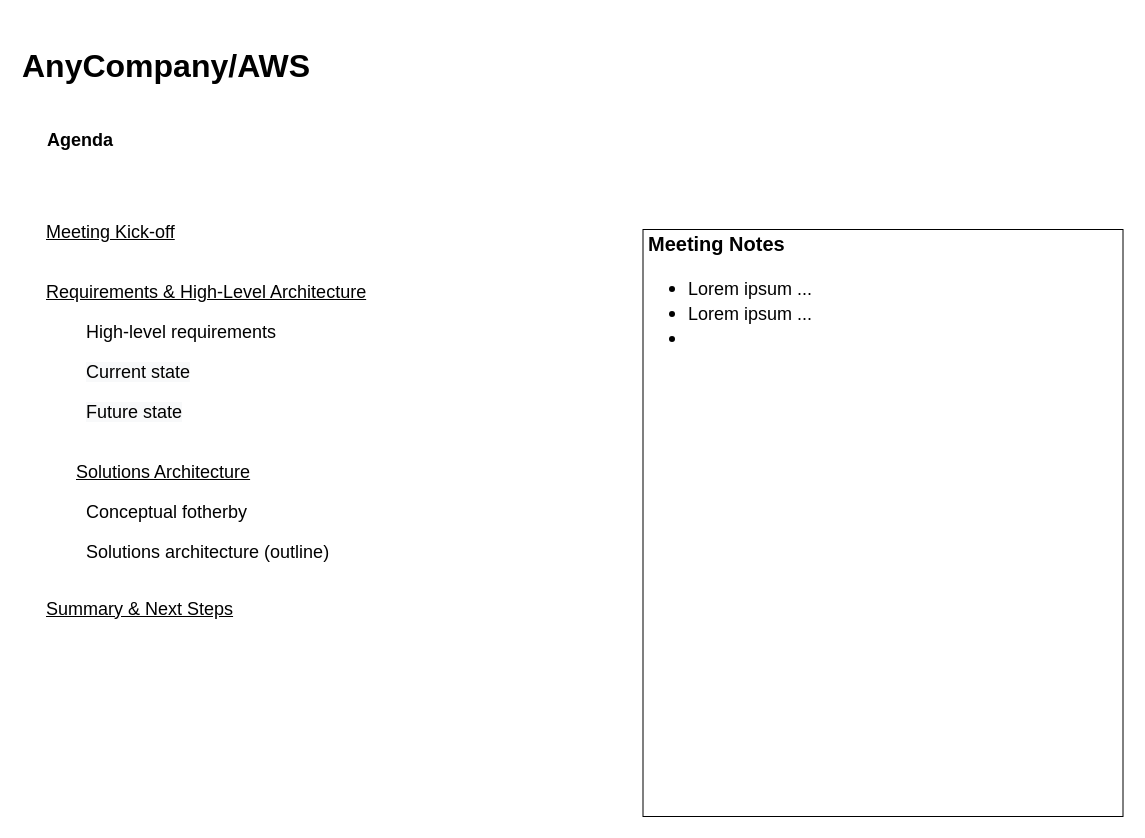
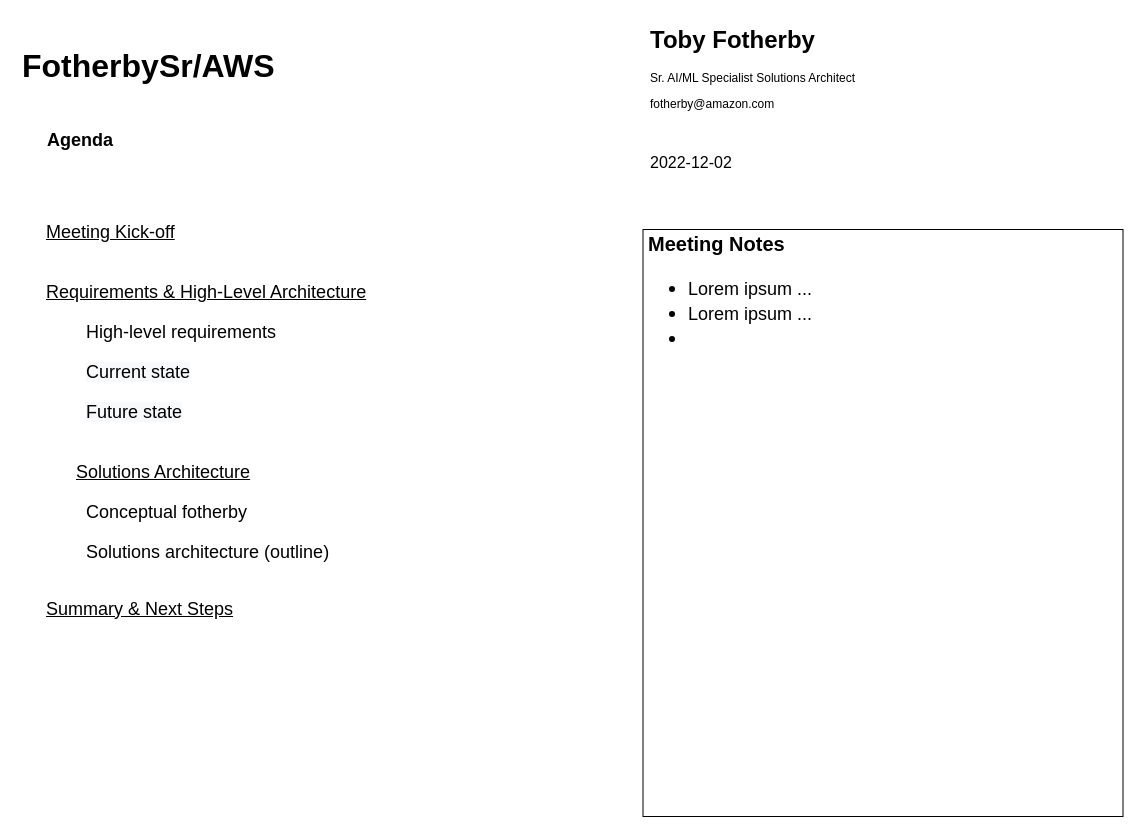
  <mxCell id="0" />
  <mxCell id="1" parent="0" />
  <mxCell id="2" value="Agenda" style="text;html=1;strokeColor=none;fillColor=none;align=center;verticalAlign=middle;whiteSpace=wrap;rounded=0;shadow=0;fontSize=18;fontStyle=1" parent="1" vertex="1"><mxGeometry x="50" y="125" width="60" height="30" as="geometry" /></mxCell>
  <mxCell id="3" value="&lt;u&gt;Meeting Kick-off&lt;/u&gt;" style="text;html=1;strokeColor=none;fillColor=none;align=left;verticalAlign=middle;whiteSpace=wrap;rounded=0;shadow=0;fontSize=18;" parent="1" vertex="1"><mxGeometry x="44" y="217" width="480" height="30" as="geometry" /></mxCell>
  <mxCell id="4" value="&lt;u&gt;Requirements &amp;amp; High-Level Architecture&lt;/u&gt;" style="text;html=1;strokeColor=none;fillColor=none;align=left;verticalAlign=middle;whiteSpace=wrap;rounded=0;shadow=0;fontSize=18;" parent="1" vertex="1"><mxGeometry x="44" y="277" width="480" height="30" as="geometry" /></mxCell>
  <mxCell id="5" value="&lt;u&gt;Solutions Architecture&lt;/u&gt;" style="text;html=1;strokeColor=none;fillColor=none;align=left;verticalAlign=middle;whiteSpace=wrap;rounded=0;shadow=0;fontSize=18;" parent="1" vertex="1"><mxGeometry x="74" y="457" width="480" height="30" as="geometry" /></mxCell>
  <mxCell id="6" value="&lt;u&gt;Summary &amp;amp; Next Steps&lt;/u&gt;" style="text;html=1;strokeColor=none;fillColor=none;align=left;verticalAlign=middle;whiteSpace=wrap;rounded=0;shadow=0;fontSize=18;" parent="1" vertex="1"><mxGeometry x="44" y="594" width="480" height="30" as="geometry" /></mxCell>
  <mxCell id="7" value="Conceptual fotherby" style="text;html=1;strokeColor=none;fillColor=none;align=left;verticalAlign=middle;whiteSpace=wrap;rounded=0;shadow=0;fontSize=18;" parent="1" vertex="1"><mxGeometry x="84" y="497" width="480" height="30" as="geometry" /></mxCell>
  <mxCell id="8" value="Solutions architecture (outline)" style="text;html=1;strokeColor=none;fillColor=none;align=left;verticalAlign=middle;whiteSpace=wrap;rounded=0;shadow=0;fontSize=18;" parent="1" vertex="1"><mxGeometry x="84" y="537" width="480" height="30" as="geometry" /></mxCell>
  <mxCell id="9" value="High-level requirements" style="text;html=1;strokeColor=none;fillColor=none;align=left;verticalAlign=middle;whiteSpace=wrap;rounded=0;shadow=0;fontSize=18;" parent="1" vertex="1"><mxGeometry x="84" y="317" width="480" height="30" as="geometry" /></mxCell>
  <mxCell id="10" value="&lt;span style=&quot;caret-color: rgb(0, 0, 0); color: rgb(0, 0, 0); font-family: Helvetica; font-size: 18px; font-style: normal; font-variant-caps: normal; font-weight: 400; letter-spacing: normal; text-align: left; text-indent: 0px; text-transform: none; word-spacing: 0px; -webkit-text-stroke-width: 0px; background-color: rgb(248, 249, 250); text-decoration: none; float: none; display: inline !important;&quot;&gt;Future state&lt;/span&gt;" style="text;html=1;strokeColor=none;fillColor=none;align=left;verticalAlign=middle;whiteSpace=wrap;rounded=0;shadow=0;fontSize=18;" parent="1" vertex="1"><mxGeometry x="84" y="397" width="480" height="30" as="geometry" /></mxCell>
- <mxCell id="12" value="&lt;font style=&quot;font-size: 32px;&quot;&gt;AnyCompany/AWS&lt;/font&gt;" style="text;html=1;strokeColor=none;fillColor=none;align=left;verticalAlign=middle;whiteSpace=wrap;rounded=0;shadow=0;fontSize=18;fontStyle=1" parent="1" vertex="1"><mxGeometry x="20" y="51" width="329" height="29" as="geometry" /></mxCell>
+ <mxCell id="11" value="&lt;font style=&quot;font-size: 16px;&quot;&gt;2022-12-02&lt;/font&gt;" style="text;html=1;strokeColor=none;fillColor=none;align=left;verticalAlign=middle;whiteSpace=wrap;rounded=0;dashed=1;labelBackgroundColor=#FFFFFF;fontSize=24;fontColor=#000000;" parent="1" vertex="1"><mxGeometry x="648" y="145" width="143" height="30" as="geometry" /></mxCell>
+ <mxCell id="12" value="&lt;font style=&quot;font-size: 32px;&quot;&gt;FotherbySr/AWS&lt;/font&gt;" style="text;html=1;strokeColor=none;fillColor=none;align=left;verticalAlign=middle;whiteSpace=wrap;rounded=0;shadow=0;fontSize=18;fontStyle=1" parent="1" vertex="1"><mxGeometry x="20" y="51" width="329" height="29" as="geometry" /></mxCell>
  <mxCell id="13" value="&lt;span style=&quot;caret-color: rgb(0, 0, 0); color: rgb(0, 0, 0); font-family: Helvetica; font-size: 18px; font-style: normal; font-variant-caps: normal; font-weight: 400; letter-spacing: normal; text-align: left; text-indent: 0px; text-transform: none; word-spacing: 0px; -webkit-text-stroke-width: 0px; background-color: rgb(248, 249, 250); text-decoration: none; float: none; display: inline !important;&quot;&gt;Current state&lt;/span&gt;" style="text;html=1;strokeColor=none;fillColor=none;align=left;verticalAlign=middle;whiteSpace=wrap;rounded=0;shadow=0;fontSize=18;" parent="1" vertex="1"><mxGeometry x="84" y="357" width="480" height="30" as="geometry" /></mxCell>
+ <mxCell id="14" value="&lt;h1&gt;Toby Fotherby&lt;/h1&gt;&lt;p&gt;Sr. AI/ML Specialist Solutions Architect&lt;/p&gt;&lt;p&gt;fotherby@amazon.com&lt;/p&gt;" style="text;html=1;strokeColor=none;fillColor=none;spacing=5;spacingTop=-20;whiteSpace=wrap;overflow=hidden;rounded=0;" parent="1" vertex="1"><mxGeometry x="645" y="20" width="240" height="120" as="geometry" /></mxCell>
  <mxCell id="15" value="&lt;h1 style=&quot;font-size: 20px;&quot;&gt;&lt;font style=&quot;font-size: 20px;&quot;&gt;Meeting Notes&lt;/font&gt;&lt;/h1&gt;&lt;h1 style=&quot;font-size: 20px;&quot;&gt;&lt;ul&gt;&lt;li&gt;&lt;font style=&quot;font-size: 18px;&quot;&gt;&lt;span style=&quot;font-weight: normal;&quot;&gt;Lorem ipsum ...&lt;/span&gt;&lt;br&gt;&lt;/font&gt;&lt;/li&gt;&lt;li style=&quot;font-size: 20px;&quot;&gt;&lt;span style=&quot;font-weight: 400;&quot;&gt;&lt;font style=&quot;font-size: 18px;&quot;&gt;Lorem ipsum ...&lt;/font&gt;&lt;/span&gt;&lt;br&gt;&lt;/li&gt;&lt;li style=&quot;font-size: 20px;&quot;&gt;&lt;span style=&quot;font-weight: 400;&quot;&gt;&lt;font style=&quot;font-size: 18px;&quot;&gt;&lt;br&gt;&lt;/font&gt;&lt;/span&gt;&lt;/li&gt;&lt;/ul&gt;&lt;/h1&gt;" style="text;html=1;strokeColor=default;fillColor=none;spacing=5;spacingTop=-20;whiteSpace=wrap;overflow=hidden;rounded=0;shadow=0;" parent="1" vertex="1"><mxGeometry x="642.5" y="229" width="480" height="587" as="geometry" /></mxCell>
